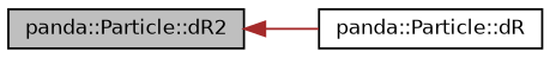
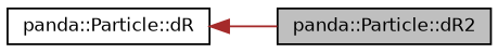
  digraph {
    rankdir=LR
    node [color=black fontname=Helvetica fontsize=10 shape=record style=filled]
    n1 [fillcolor=grey75 fontcolor=black height=0.2 label="panda::Particle::dR2" width=0.4]
    n2 [fillcolor=white height=0.2 label="panda::Particle::dR" width=0.4]
-   n1 -> n2 [color=brown dir=back fontname=Helvetica fontsize=10 labelfontname=Helvetica labelfontsize=10 style=solid]
+   n2 -> n1 [color=brown dir=back fontname=Helvetica fontsize=10 labelfontname=Helvetica labelfontsize=10 style=solid]
  }
